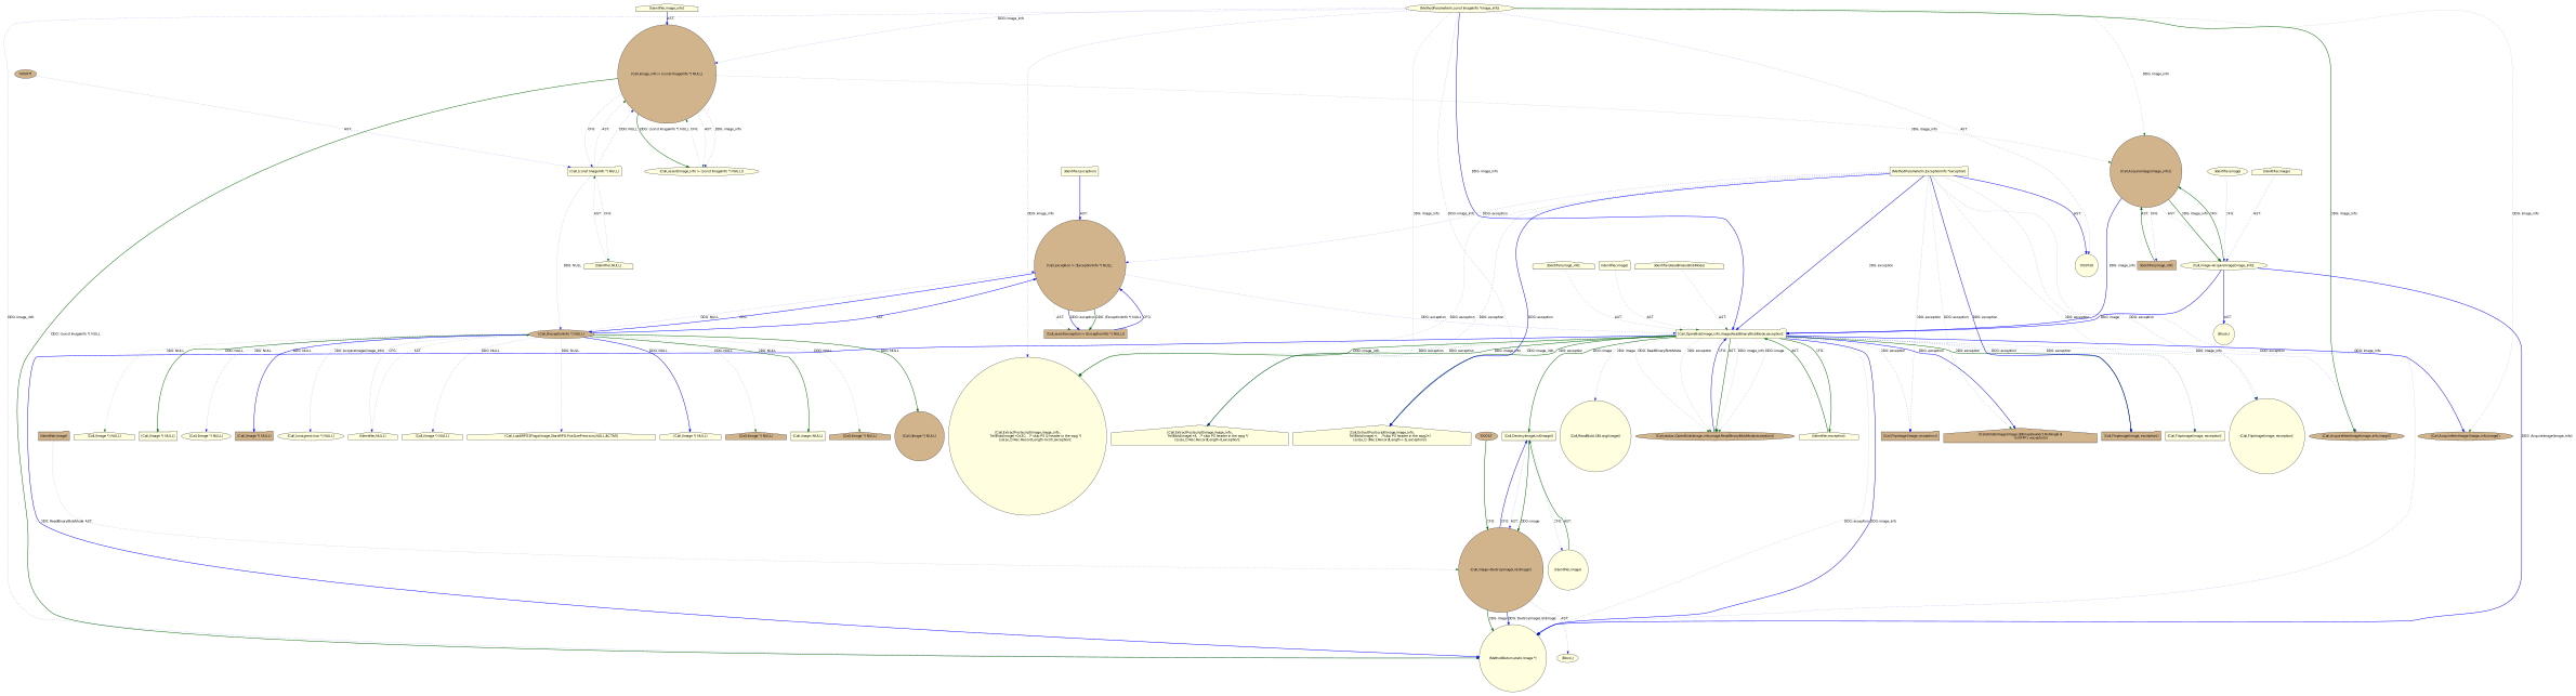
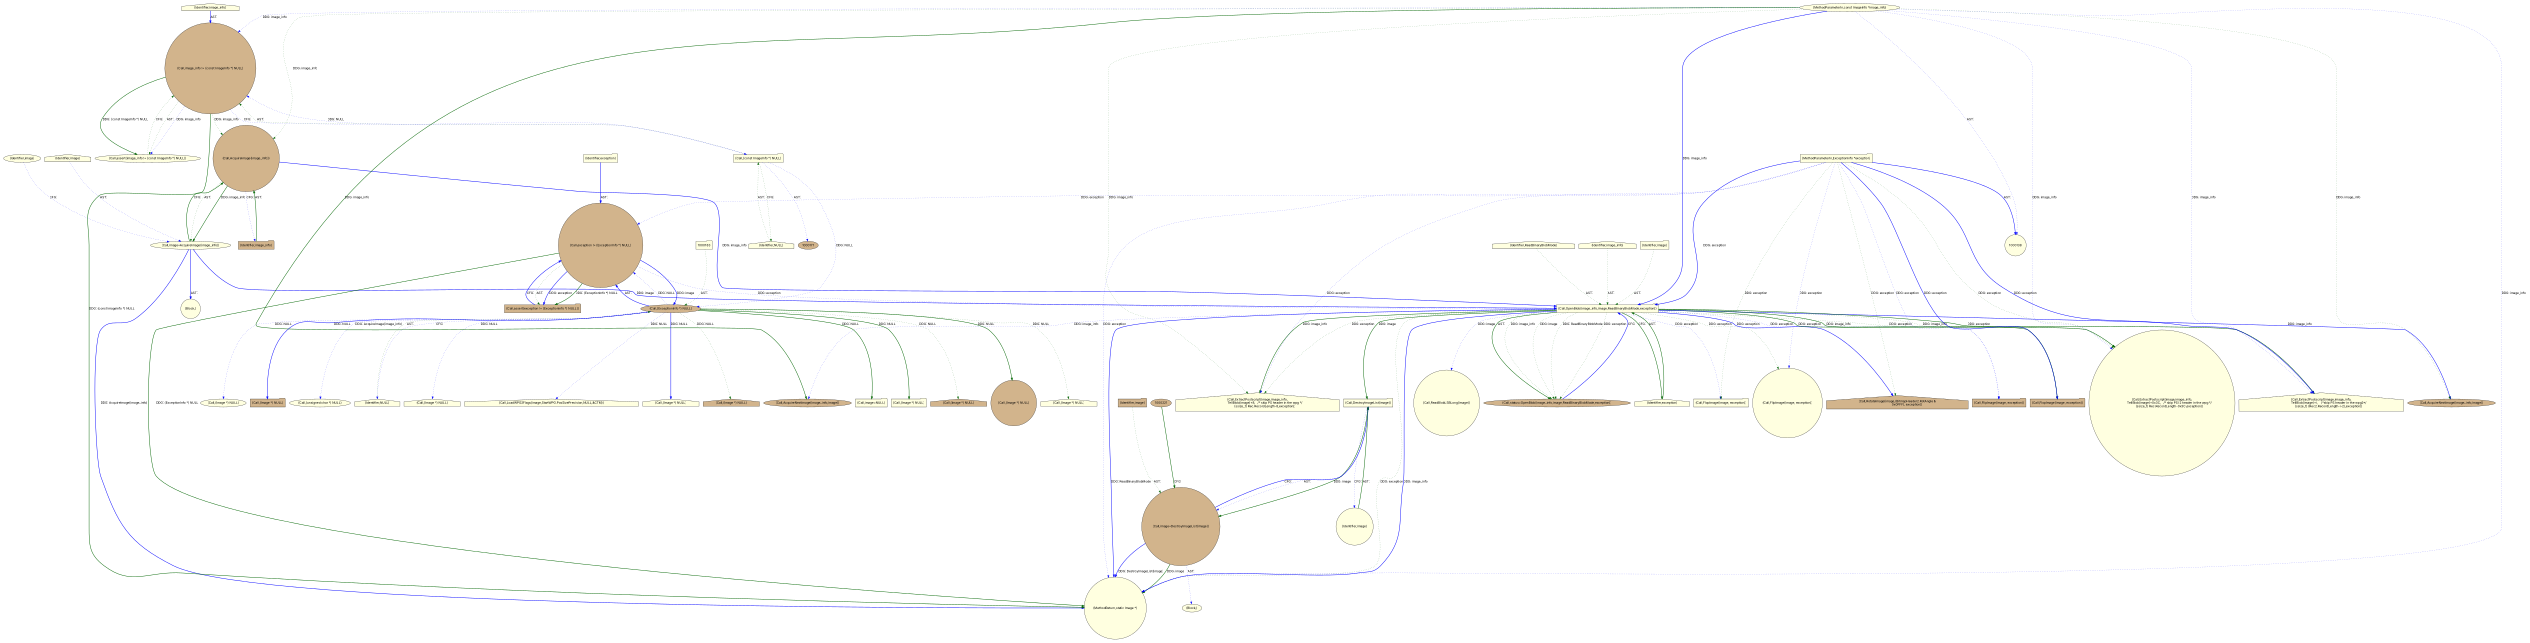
  digraph {
    fontname=Inter
    node [fillcolor=lightyellow fontname=Inter shape=folder style=filled]
    edge [color=blue fontname=Inter style=dotted]
    n1 [label="(Call,DestroyImageList(image))"]
    n2 [fillcolor=tan label="(Call,image=DestroyImageList(image))" shape=circle]
    n3 [label="(Identifier,image)" shape=circle]
    n4 [label="(MethodReturn,static Image *)" shape=circle]
    n5 [label="(Block,)" shape=ellipse]
    n6 [label="(Call,OpenBlob(image_info,image,ReadBinaryBlobMode,exception))"]
    n7 [fillcolor=tan label="(Call,RotateImage(image,(BitmapHeader2.RotAngle &\n                        0x0FFF), exception))" shape=house]
    n8 [fillcolor=tan label="(Call,FlopImage(image, exception))"]
    n9 [fillcolor=tan label="(Call,AcquireNextImage(image_info,image))" shape=ellipse]
    n10 [fillcolor=tan label="(Call,AcquireNextImage(image_info,image))" shape=ellipse]
    n11 [label="(Call,ReadBlobLSBLong(image))" shape=circle]
    n12 [label="(Call,ExtractPostscript(image,image_info,\n                  TellBlob(image)+8,   /* skip PS header in the wpg */\n                  (ssize_t) Rec.RecordLength-8,exception))" shape=house]
    n13 [fillcolor=tan label="(Call,status=OpenBlob(image_info,image,ReadBinaryBlobMode,exception))" shape=ellipse]
    n14 [fillcolor=tan label="(Call,FlipImage(image, exception))"]
    n15 [label="(Call,FlopImage(image, exception))"]
    n16 [label="(Identifier,exception)" shape=house]
    n17 [label="(Call,ExtractPostscript(image,image_info,\n                  TellBlob(image)+0x3C,   /* skip PS l2 header in the wpg */\n                  (ssize_t) Rec.RecordLength-0x3C,exception))" shape=circle]
    n18 [label="(Call,FlipImage(image, exception))" shape=circle]
    n19 [label="(Call,ExtractPostscript(image,image_info,\n                  TellBlob(image)+i,    /*skip PS header in the wpg2*/\n                  (ssize_t) (Rec2.RecordLength-i-2),exception))" shape=house]
    n20 [fillcolor=tan label="(Call,AcquireImage(image_info))" shape=circle]
    n21 [label="(Call,image=AcquireImage(image_info))" shape=ellipse]
    n22 [fillcolor=tan label="(Identifier,image_info)"]
    n23 [label="(Block,)" shape=circle]
    n24 [fillcolor=tan label="(Call,image_info != (const ImageInfo *) NULL)" shape=circle]
    n25 [label="(Call,(const ImageInfo *) NULL)"]
    n26 [label="(Call,assert(image_info != (const ImageInfo *) NULL))" shape=ellipse]
    n27 [fillcolor=tan label="(Call,(ExceptionInfo *) NULL)" shape=ellipse]
    n28 [label="(Identifier,NULL)" shape=house]
    n29 [label="(MethodParameterIn,const ImageInfo *image_info)" shape=ellipse]
    1000138 [shape=circle]
    n31 [fillcolor=tan label="(Call,exception != (ExceptionInfo *) NULL)" shape=circle]
    n32 [label="(Call,(Image *) NULL)" shape=house]
    n33 [fillcolor=tan label="(Call,(Image *) NULL)" shape=house]
    n34 [label="(Call,image=NULL)"]
    n35 [fillcolor=tan label="(Call,(Image *) NULL)" shape=house]
    n36 [fillcolor=tan label="(Call,(Image *) NULL)" shape=circle]
    n37 [label="(Call,(Image *) NULL)" shape=house]
    n38 [label="(Call,(Image *) NULL)"]
    n39 [label="(Call,(Image *) NULL)" shape=ellipse]
    n40 [fillcolor=tan label="(Call,(Image *) NULL)"]
    n41 [label="(Call,(unsigned char *) NULL)" shape=ellipse]
    n42 [label="(Identifier,NULL)" shape=house]
    n43 [label="(Call,(Image *) NULL)" shape=house]
    n44 [label="(Call,LoadWPG2Flags(image,StartWPG.PosSizePrecision,NULL,&CTM))" shape=house]
    n45 [fillcolor=tan label="(Call,assert(exception != (ExceptionInfo *) NULL))"]
    n46 [label="(MethodParameterIn,ExceptionInfo *exception)"]
    n47 [label="(Identifier,image)" shape=house]
    n48 [label="(Identifier,image)" shape=ellipse]
    n49 [label="(Identifier,image_info)" shape=house]
    n50 [fillcolor=tan label="(Identifier,image)"]
    n51 [label="(Identifier,image_info)" shape=house]
    n52 [label="(Identifier,image)"]
    n53 [label="(Identifier,exception)"]
    n54 [label="(Identifier,ReadBinaryBlobMode)" shape=house]
    1000171 [fillcolor=tan shape=ellipse]
+   1000183
    1000221 [fillcolor=tan shape=ellipse]
    n1 -> n2 [label="AST: "]
    n1 -> n2 [color=darkgreen label="DDG: image" style=bold]
    n1 -> n3 [label="CFG: "]
    n2 -> n1 [label="CFG: " style=bold]
    n2 -> n4 [color=darkgreen label="DDG: image" style=bold]
    n2 -> n4 [label="DDG: DestroyImageList(image)" style=bold]
    n2 -> n5 [label="AST: "]
    n3 -> n1 [color=darkgreen label="AST: " style=bold]
    n6 -> n1 [color=darkgreen label="DDG: image" style=bold]
    n6 -> n4 [color=darkgreen label="DDG: exception"]
    n6 -> n4 [label="DDG: image_info" style=bold]
    n6 -> n4 [label="DDG: ReadBinaryBlobMode" style=bold]
    n6 -> n7 [label="DDG: exception" style=bold]
    n6 -> n8 [color=darkgreen label="DDG: exception" style=bold]
    n6 -> n9 [label="DDG: image_info"]
    n6 -> n10 [label="DDG: image_info" style=bold]
    n6 -> n11 [label="DDG: image"]
    n6 -> n12 [color=darkgreen label="DDG: image_info" style=bold]
    n6 -> n12 [color=darkgreen label="DDG: exception"]
    n6 -> n13 [color=darkgreen label="AST: " style=bold]
    n6 -> n13 [color=darkgreen label="DDG: image_info"]
    n6 -> n13 [color=darkgreen label="DDG: image"]
    n6 -> n13 [color=darkgreen label="DDG: ReadBinaryBlobMode"]
    n6 -> n13 [color=darkgreen label="DDG: exception"]
    n6 -> n14 [label="DDG: exception"]
    n6 -> n15 [label="DDG: exception"]
    n6 -> n16 [color=darkgreen label="CFG: " style=bold]
    n6 -> n17 [color=darkgreen label="DDG: image_info" style=bold]
    n6 -> n17 [color=darkgreen label="DDG: exception"]
    n6 -> n18 [color=darkgreen label="DDG: exception"]
    n6 -> n19 [color=darkgreen label="DDG: image_info"]
    n6 -> n19 [color=darkgreen label="DDG: exception" style=bold]
    n13 -> n6 [label="CFG: " style=bold]
    n16 -> n6 [color=darkgreen label="AST: " style=bold]
    n20 -> n6 [label="DDG: image_info" style=bold]
    n20 -> n21 [color=darkgreen label="AST: "]
    n20 -> n21 [color=darkgreen label="DDG: image_info" style=bold]
    n20 -> n22 [label="CFG: "]
    n21 -> n4 [label="DDG: AcquireImage(image_info)" style=bold]
    n21 -> n6 [label="DDG: image" style=bold]
    n21 -> n20 [color=darkgreen label="CFG: " style=bold]
    n21 -> n23 [label="AST: " style=bold]
    n22 -> n20 [color=darkgreen label="AST: " style=bold]
    n24 -> n4 [color=darkgreen label="DDG: (const ImageInfo *) NULL" style=bold]
    n24 -> n20 [color=darkgreen label="DDG: image_info"]
    n24 -> n25 [label="CFG: "]
    n24 -> n26 [color=darkgreen label="AST: "]
    n24 -> n26 [label="DDG: image_info"]
    n24 -> n26 [color=darkgreen label="DDG: (const ImageInfo *) NULL" style=bold]
    n25 -> n24 [color=darkgreen label="AST: "]
    n25 -> n24 [label="DDG: NULL"]
    n25 -> n27 [label="DDG: NULL"]
    n25 -> n28 [color=darkgreen label="CFG: "]
    n26 -> n24 [color=darkgreen label="CFG: "]
    n27 -> n31 [label="AST: " style=bold]
    n27 -> n31 [label="DDG: NULL"]
    n27 -> n32 [label="DDG: NULL" style=bold]
    n27 -> n33 [color=darkgreen label="DDG: NULL"]
    n27 -> n34 [color=darkgreen label="DDG: NULL" style=bold]
    n27 -> n35 [color=darkgreen label="DDG: NULL"]
    n27 -> n36 [color=darkgreen label="DDG: NULL" style=bold]
    n27 -> n37 [color=darkgreen label="DDG: NULL"]
    n27 -> n38 [color=darkgreen label="DDG: NULL" style=bold]
    n27 -> n39 [label="DDG: NULL"]
    n27 -> n40 [label="DDG: NULL" style=bold]
    n27 -> n41 [label="DDG: AcquireImage(image_info)"]
    n27 -> n42 [label="CFG: "]
    n27 -> n43 [label="DDG: NULL"]
    n27 -> n44 [label="DDG: NULL"]
    n28 -> n25 [color=darkgreen label="AST: "]
    n29 -> n4 [label="DDG: image_info"]
    n29 -> n6 [label="DDG: image_info" style=bold]
    n29 -> n9 [color=darkgreen label="DDG: image_info" style=bold]
    n29 -> n10 [color=darkgreen label="DDG: image_info"]
    n29 -> n12 [color=darkgreen label="DDG: image_info"]
    n29 -> n17 [label="DDG: image_info"]
    n29 -> n19 [label="DDG: image_info"]
    n29 -> n20 [color=darkgreen label="DDG: image_info"]
    n29 -> n24 [label="DDG: image_info"]
    n29 -> 1000138 [label="AST: "]
+   n31 -> n4 [color=darkgreen label="DDG: (ExceptionInfo *) NULL" style=bold]
    n31 -> n6 [label="DDG: exception"]
-   n31 -> n27 [label="CFG: " style=bold]
+   n31 -> n27 [label="DDG: image" style=bold]
    n31 -> n45 [color=darkgreen label="AST: "]
    n31 -> n45 [label="DDG: exception" style=bold]
    n31 -> n45 [color=darkgreen label="DDG: (ExceptionInfo *) NULL" style=bold]
    n42 -> n27 [color=darkgreen label="AST: "]
    n45 -> n31 [label="CFG: " style=bold]
    n46 -> n4 [label="DDG: exception"]
    n46 -> n6 [label="DDG: exception" style=bold]
    n46 -> n7 [color=darkgreen label="DDG: exception"]
    n46 -> n8 [label="DDG: exception" style=bold]
    n46 -> n12 [label="DDG: exception"]
    n46 -> n14 [label="DDG: exception"]
    n46 -> n15 [color=darkgreen label="DDG: exception"]
    n46 -> n17 [color=darkgreen label="DDG: exception"]
    n46 -> n18 [label="DDG: exception"]
    n46 -> n19 [label="DDG: exception" style=bold]
    n46 -> 1000138 [label="AST: " style=bold]
    n46 -> n31 [label="DDG: exception"]
    n47 -> n21 [label="AST: "]
    n48 -> n21 [label="CFG: "]
    n49 -> n6 [color=darkgreen label="AST: "]
    n50 -> n2 [color=darkgreen label="AST: "]
    n51 -> n24 [label="AST: " style=bold]
    n52 -> n6 [color=darkgreen label="AST: "]
    n53 -> n31 [label="AST: " style=bold]
    n54 -> n6 [color=darkgreen label="AST: "]
-   1000171 -> n25 [label="AST: "]
+   n25 -> 1000171 [label="AST: "]
+   1000183 -> n27 [color=darkgreen label="AST: "]
    1000221 -> n2 [color=darkgreen label="CFG: " style=bold]
  }
